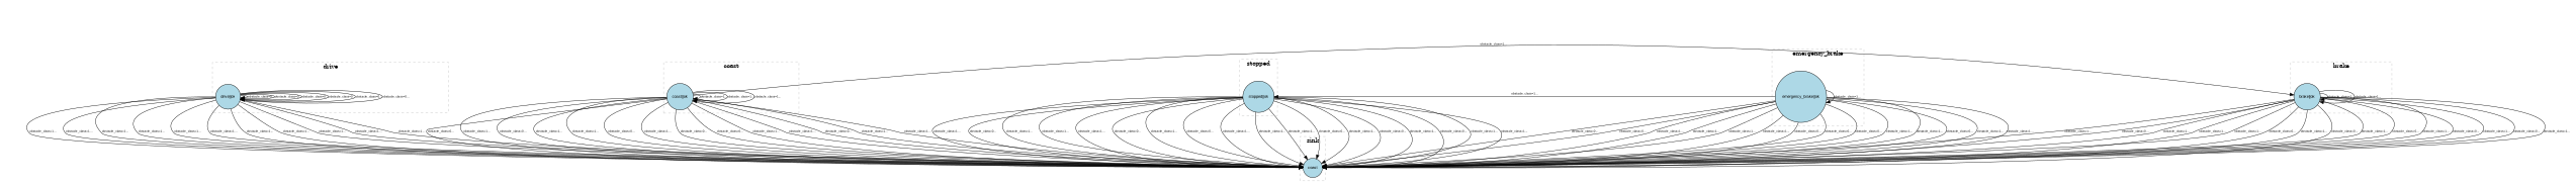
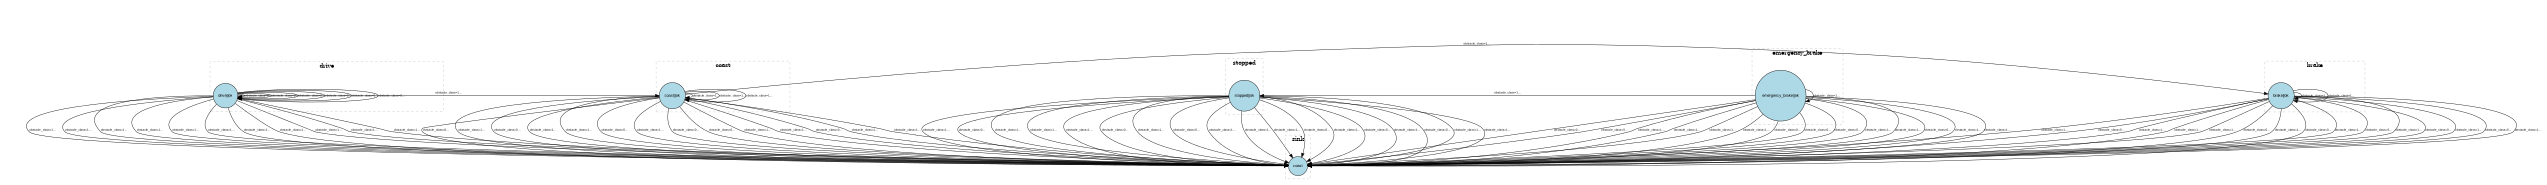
  digraph {
    rankdir=TB
    node [fillcolor=lightblue fontname=Arial fontsize=10 shape=circle style=filled]
    edge [fontname=Arial fontsize=8]
    "drive||ok"
    n2 [label=coast]
    "coast||ok"
    "stopped||ok"
    "emergency_brake||ok"
    "brake||ok"
    subgraph cluster_1 {
      color=gray
      fontcolor=black
      label=drive
      style=dashed
      "drive||ok"
    }
    subgraph cluster_2 {
      color=gray
      fontcolor=black
      label=sink
      style=dashed
      n2
    }
    subgraph cluster_3 {
      color=gray
      fontcolor=black
      label=coast
      style=dashed
      "coast||ok"
    }
    subgraph cluster_4 {
      color=gray
      fontcolor=black
      label=stopped
      style=dashed
      "stopped||ok"
    }
    subgraph cluster_5 {
      color=gray
      fontcolor=black
      label=emergency_brake
      style=dashed
      "emergency_brake||ok"
    }
    subgraph cluster_6 {
      color=gray
      fontcolor=black
      label=brake
      style=dashed
      "brake||ok"
    }
    "drive||ok" -> "drive||ok" [label="obstacle_class=0..."]
    "drive||ok" -> "drive||ok" [label="obstacle_class=0..."]
    "drive||ok" -> "drive||ok" [label="obstacle_class=0..."]
    "drive||ok" -> "drive||ok" [label="obstacle_class=0..."]
    "drive||ok" -> "drive||ok" [label="obstacle_class=0..."]
    "drive||ok" -> "drive||ok" [label="obstacle_class=0..."]
    "drive||ok" -> n2 [label="obstacle_class=1..."]
    "drive||ok" -> n2 [label="obstacle_class=1..."]
    "drive||ok" -> n2 [label="obstacle_class=1..."]
    "drive||ok" -> n2 [label="obstacle_class=1..."]
    "drive||ok" -> n2 [label="obstacle_class=1..."]
    "drive||ok" -> n2 [label="obstacle_class=1..."]
    "drive||ok" -> n2 [label="obstacle_class=1..."]
    "drive||ok" -> n2 [label="obstacle_class=1..."]
    "drive||ok" -> n2 [label="obstacle_class=1..."]
    "drive||ok" -> n2 [label="obstacle_class=1..."]
    "drive||ok" -> n2 [label="obstacle_class=1..."]
+   "drive||ok" -> "coast||ok" [label="obstacle_class=1..."]
    "coast||ok" -> n2 [label="obstacle_class=0..."]
    "coast||ok" -> n2 [label="obstacle_class=1..."]
    "coast||ok" -> n2 [label="obstacle_class=0..."]
    "coast||ok" -> n2 [label="obstacle_class=1..."]
    "coast||ok" -> n2 [label="obstacle_class=1..."]
    "coast||ok" -> n2 [label="obstacle_class=0..."]
    "coast||ok" -> n2 [label="obstacle_class=1..."]
    "coast||ok" -> n2 [label="obstacle_class=0..."]
    "coast||ok" -> n2 [label="obstacle_class=0..."]
    "coast||ok" -> n2 [label="obstacle_class=1..."]
    "coast||ok" -> n2 [label="obstacle_class=1..."]
    "coast||ok" -> n2 [label="obstacle_class=0..."]
    "coast||ok" -> n2 [label="obstacle_class=1..."]
    "coast||ok" -> n2 [label="obstacle_class=1..."]
    "coast||ok" -> "coast||ok" [label="obstacle_class=1..."]
    "coast||ok" -> "coast||ok" [label="obstacle_class=1..."]
    "coast||ok" -> "coast||ok" [label="obstacle_class=1..."]
    "coast||ok" -> "brake||ok" [label="obstacle_class=1..."]
    "stopped||ok" -> n2 [label="obstacle_class=1..."]
    "stopped||ok" -> n2 [label="obstacle_class=0..."]
    "stopped||ok" -> n2 [label="obstacle_class=1..."]
    "stopped||ok" -> n2 [label="obstacle_class=1..."]
    "stopped||ok" -> n2 [label="obstacle_class=1..."]
    "stopped||ok" -> n2 [label="obstacle_class=0..."]
    "stopped||ok" -> n2 [label="obstacle_class=1..."]
    "stopped||ok" -> n2 [label="obstacle_class=0..."]
    "stopped||ok" -> n2 [label="obstacle_class=1..."]
    "stopped||ok" -> n2 [label="obstacle_class=1..."]
    "stopped||ok" -> n2 [label="obstacle_class=1..."]
    "stopped||ok" -> n2 [label="obstacle_class=0..."]
    "stopped||ok" -> n2 [label="obstacle_class=1..."]
    "stopped||ok" -> n2 [label="obstacle_class=0..."]
    "stopped||ok" -> n2 [label="obstacle_class=1..."]
    "stopped||ok" -> n2 [label="obstacle_class=0..."]
    "stopped||ok" -> n2 [label="obstacle_class=1..."]
    "stopped||ok" -> n2 [label="obstacle_class=1..."]
    "emergency_brake||ok" -> n2 [label="obstacle_class=0..."]
    "emergency_brake||ok" -> n2 [label="obstacle_class=0..."]
    "emergency_brake||ok" -> n2 [label="obstacle_class=1..."]
    "emergency_brake||ok" -> n2 [label="obstacle_class=1..."]
    "emergency_brake||ok" -> n2 [label="obstacle_class=1..."]
    "emergency_brake||ok" -> n2 [label="obstacle_class=1..."]
    "emergency_brake||ok" -> n2 [label="obstacle_class=0..."]
    "emergency_brake||ok" -> n2 [label="obstacle_class=0..."]
    "emergency_brake||ok" -> n2 [label="obstacle_class=0..."]
    "emergency_brake||ok" -> n2 [label="obstacle_class=1..."]
    "emergency_brake||ok" -> n2 [label="obstacle_class=1..."]
    "emergency_brake||ok" -> n2 [label="obstacle_class=0..."]
    "emergency_brake||ok" -> n2 [label="obstacle_class=1..."]
    "emergency_brake||ok" -> n2 [label="obstacle_class=1..."]
    "emergency_brake||ok" -> "stopped||ok" [label="obstacle_class=1..."]
    "emergency_brake||ok" -> "emergency_brake||ok" [label="obstacle_class=1..."]
    "brake||ok" -> n2 [label="obstacle_class=1..."]
    "brake||ok" -> n2 [label="obstacle_class=0..."]
    "brake||ok" -> n2 [label="obstacle_class=1..."]
    "brake||ok" -> n2 [label="obstacle_class=1..."]
    "brake||ok" -> n2 [label="obstacle_class=1..."]
    "brake||ok" -> n2 [label="obstacle_class=0..."]
    "brake||ok" -> n2 [label="obstacle_class=1..."]
    "brake||ok" -> n2 [label="obstacle_class=0..."]
    "brake||ok" -> n2 [label="obstacle_class=1..."]
    "brake||ok" -> n2 [label="obstacle_class=0..."]
    "brake||ok" -> n2 [label="obstacle_class=1..."]
    "brake||ok" -> n2 [label="obstacle_class=0..."]
    "brake||ok" -> n2 [label="obstacle_class=1..."]
    "brake||ok" -> n2 [label="obstacle_class=0..."]
    "brake||ok" -> n2 [label="obstacle_class=1..."]
    "brake||ok" -> "brake||ok" [label="obstacle_class=1..."]
    "brake||ok" -> "brake||ok" [label="obstacle_class=1..."]
  }
